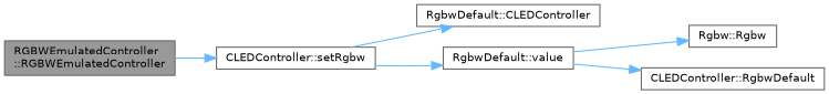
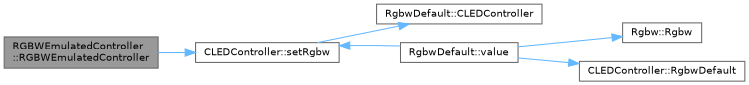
  digraph {
    rankdir=LR
    node [color=grey40 fillcolor=white fontname=Helvetica fontsize=10 shape=box style=filled]
    edge [color=steelblue1 fontname=Helvetica fontsize=10 labelfontname=Helvetica labelfontsize=10 style=solid]
    n1 [color=gray40 fillcolor=grey60 fontcolor=black height=0.2 label="RGBWEmulatedController\l::RGBWEmulatedController" width=0.4]
    n2 [height=0.2 label="CLEDController::setRgbw" width=0.4]
    n3 [height=0.2 label="RgbwDefault::CLEDController" width=0.4]
    n4 [height=0.2 label="RgbwDefault::value" width=0.4]
    n5 [height=0.2 label="Rgbw::Rgbw" width=0.4]
    n6 [height=0.2 label="CLEDController::RgbwDefault" width=0.4]
    n1 -> n2
    n2 -> n3
-   n2 -> n4
+   n4 -> n2
    n4 -> n5
    n4 -> n6
  }
